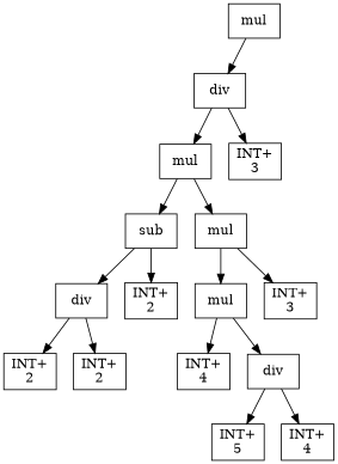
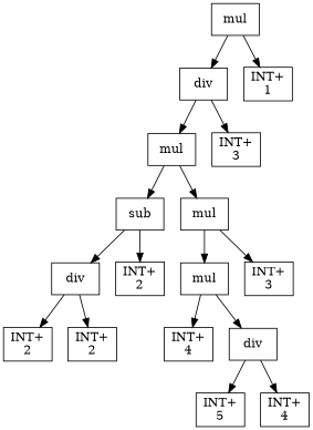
  digraph {
    node [shape=box]
    n1 [label=mul]
    n2 [label=div]
+   n3 [label="INT+\n1"]
    n4 [label=mul]
    n5 [label="INT+\n3"]
    n6 [label=sub]
    n7 [label=mul]
    n8 [label=div]
    n9 [label="INT+\n2"]
    n10 [label="INT+\n2"]
    n11 [label="INT+\n2"]
    n12 [label=mul]
    n13 [label="INT+\n3"]
    n14 [label="INT+\n4"]
    n15 [label=div]
    n16 [label="INT+\n5"]
    n17 [label="INT+\n4"]
    n1 -> n2
+   n1 -> n3
    n2 -> n4
    n2 -> n5
    n4 -> n6
    n4 -> n7
    n6 -> n8
    n6 -> n9
    n7 -> n12
    n7 -> n13
    n8 -> n10
    n8 -> n11
    n12 -> n14
    n12 -> n15
    n15 -> n16
    n15 -> n17
  }
